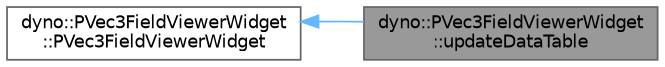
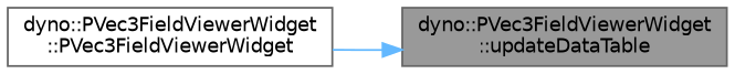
  digraph {
    rankdir=RL
    node [fontname=Helvetica fontsize=10 shape=box style=filled]
    n1 [color=gray40 fillcolor=grey60 fontcolor=black height=0.2 label="dyno::PVec3FieldViewerWidget\l::updateDataTable" width=0.4]
    n2 [color=grey40 fillcolor=white height=0.2 label="dyno::PVec3FieldViewerWidget\l::PVec3FieldViewerWidget" width=0.4]
-   n2 -> n1 [color=steelblue1 dir=back fontname=Helvetica fontsize=10 labelfontname=Helvetica labelfontsize=10 style=solid]
+   n1 -> n2 [color=steelblue1 dir=back fontname=Helvetica fontsize=10 labelfontname=Helvetica labelfontsize=10 style=solid]
  }
